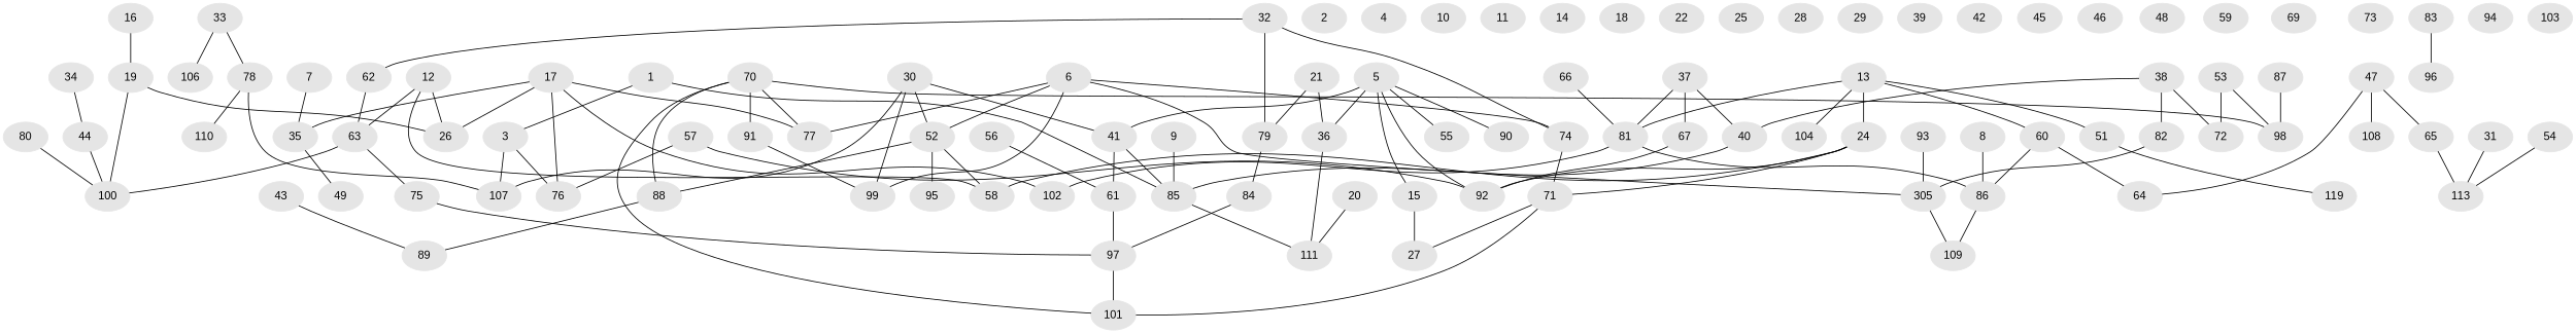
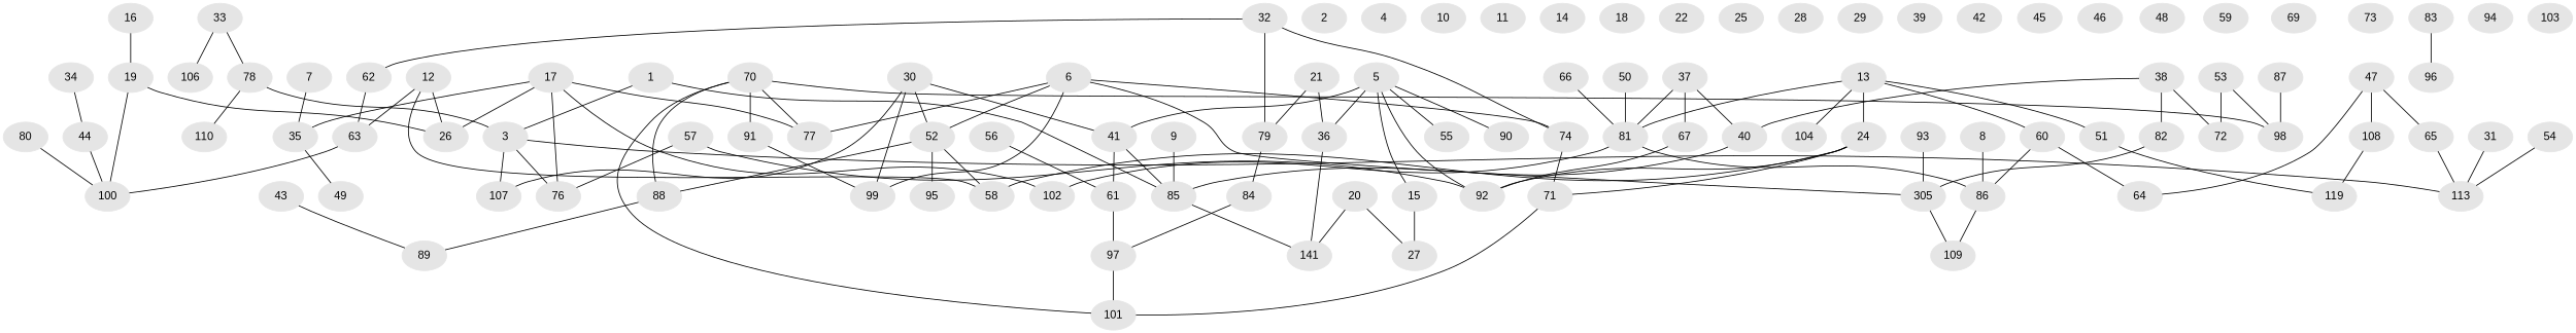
  graph {
    fontname="Liberation Sans"
    node [color=gray90 fontname="Liberation Sans" style=filled]
    edge [fontname="Liberation Sans"]
    1
    3
    85
    76
    107
    113
-   111
+   111 [label=141]
    2
    4
    5
    15
    36
    41
    55
    90
    92
    27
    61
    6
    52
    74
    77
    99
    n24 [label=305]
    58
    88
    95
    71
    109
    7
    35
    49
    8
    86
    9
    10
    11
    12
    26
    63
    100
-   75
    13
    24
    51
    60
    81
    104
    n49 [label=119]
    64
    102
    14
    16
    19
    17
    18
    20
    21
    79
    84
    22
    65
    101
    25
    28
    29
    30
    31
    32
    62
    33
    78
    106
    110
    34
    44
    37
    40
    67
    38
    72
    82
    39
    97
    42
    43
    89
    45
    46
    47
    108
    48
+   50
    53
    98
    54
    56
    57
    59
    66
    69
    70
    91
    73
    80
    83
    96
    87
    93
    94
    103
    1 -- 3
    1 -- 85
    3 -- 76
    3 -- 107
+   3 -- 113
    85 -- 111
    5 -- 15
    5 -- 36
    5 -- 41
    5 -- 55
    5 -- 90
    5 -- 92
    15 -- 27
    36 -- 111
    41 -- 85
    41 -- 61
    61 -- 97
    6 -- 52
    6 -- 74
    6 -- 77
    6 -- 99
    6 -- n24
    52 -- 58
    52 -- 88
    52 -- 95
    74 -- 71
    n24 -- 109
    88 -- 89
    71 -- 101
    7 -- 35
    35 -- 49
    8 -- 86
    86 -- 109
    9 -- 85
    12 -- 58
    12 -- 26
    12 -- 63
    63 -- 100
-   63 -- 75
-   75 -- 97
    13 -- 24
    13 -- 51
    13 -- 60
    13 -- 81
    13 -- 104
    24 -- 92
    24 -- 58
    24 -- 71
    51 -- n49
    60 -- 86
    60 -- 64
    81 -- 86
    81 -- 102
    16 -- 19
    19 -- 26
    19 -- 100
    17 -- 76
    17 -- 77
    17 -- 35
    17 -- 26
    17 -- 102
    20 -- 111
-   71 -- 27
+   20 -- 27
    21 -- 36
    21 -- 79
    79 -- 84
    84 -- 97
    65 -- 113
    30 -- 107
    30 -- 41
    30 -- 52
    30 -- 99
    31 -- 113
    32 -- 74
    32 -- 79
    32 -- 62
    62 -- 63
    33 -- 78
    33 -- 106
-   78 -- 107
+   78 -- 3
    78 -- 110
    34 -- 44
    44 -- 100
    37 -- 81
    37 -- 40
    37 -- 67
    40 -- 85
    67 -- 92
    38 -- 40
    38 -- 72
    38 -- 82
    82 -- n24
    97 -- 101
    43 -- 89
    47 -- 64
    47 -- 65
    47 -- 108
+   108 -- n49
+   50 -- 81
    53 -- 72
    53 -- 98
    54 -- 113
    56 -- 61
    57 -- 76
    57 -- 92
    66 -- 81
    70 -- 77
    70 -- 88
    70 -- 101
    70 -- 98
    70 -- 91
    91 -- 99
    80 -- 100
    83 -- 96
    87 -- 98
    93 -- n24
  }
